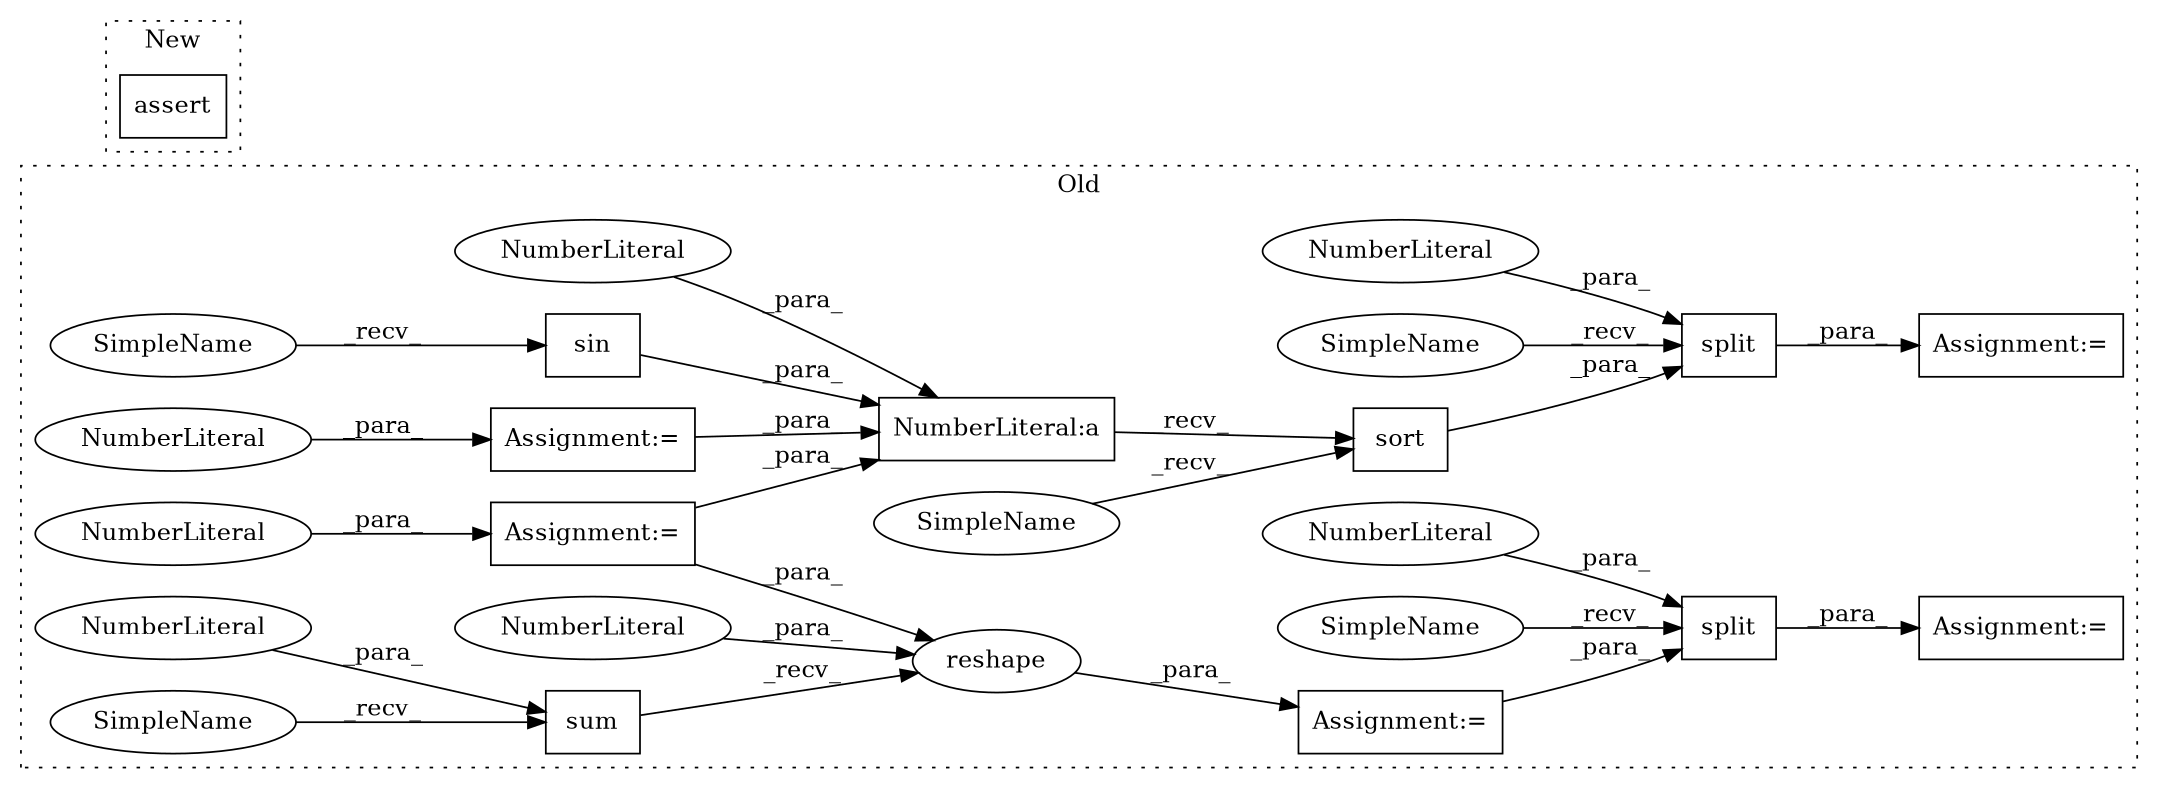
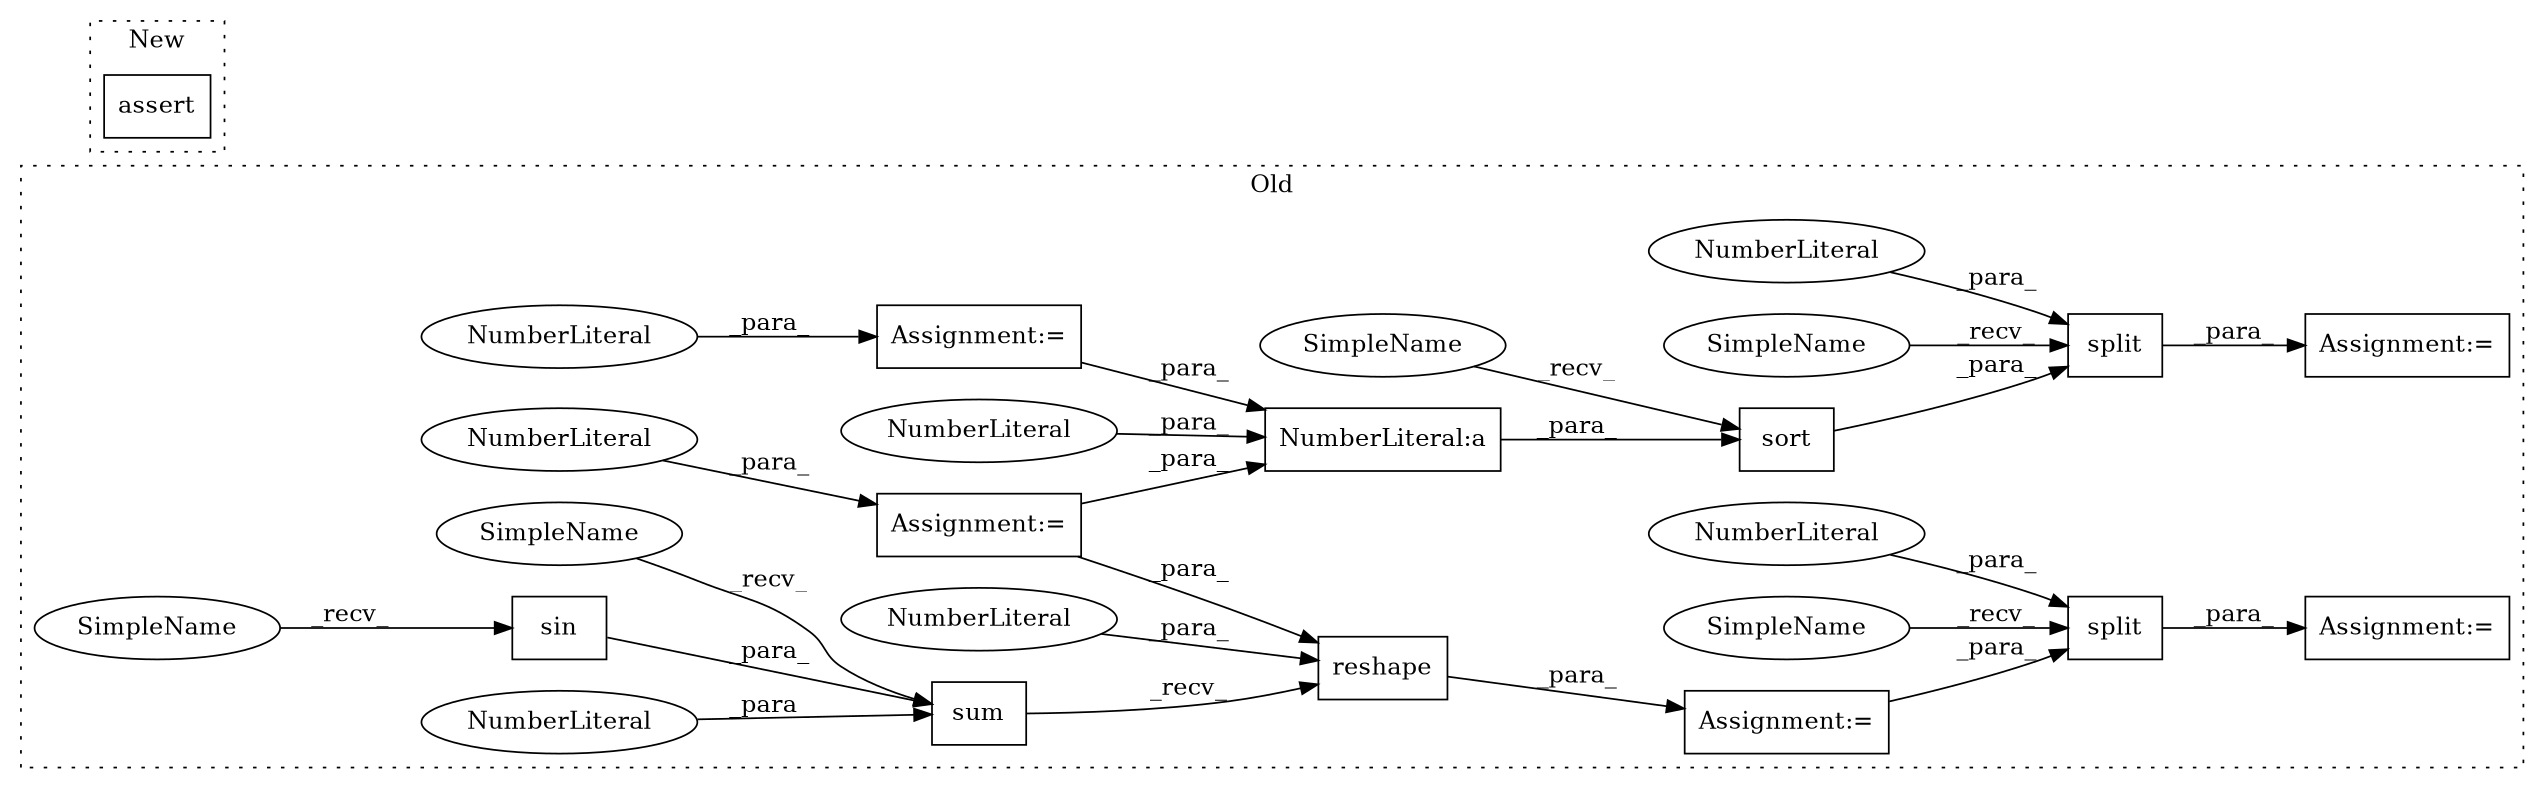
  digraph {
    rankdir=LR
    node [a=32 l=1 shape=box]
-   n1 [l="8,1" label=reshape s="442,457" shape=ellipse]
+   n1 [l="8,1" label=reshape s="442,457"]
    n2 [a=7 label="Assignment:=" s=415]
    n3 [a=7 l=2 label="Assignment:=" s=532]
    n4 [a=34 label=NumberLiteral s=456 shape=ellipse]
    n5 [l="6,1" label=split s="540,549"]
    n6 [a=34 label=NumberLiteral s=548 shape=ellipse]
    n7 [l="6,1" label=split s="494,503"]
    n8 [a=34 label=NumberLiteral s=502 shape=ellipse]
    n9 [a=7 label="Assignment:=" s=351]
    n10 [a=34 label=NumberLiteral s=352 shape=ellipse]
    n11 [a=7 l=2 label="Assignment:=" s=486]
    n12 [a=7 label="Assignment:=" s=336]
    n13 [a=34 l=3 label=NumberLiteral s=337 shape=ellipse]
    n14 [a=27 l=3 label="NumberLiteral:a" s=374]
    n15 [a=34 l=2 label=NumberLiteral s=372 shape=ellipse]
    n16 [l="4,1" label=sin s="432,437"]
    n17 [l="4,1" label=sum s="422,440"]
    n18 [a=34 label=NumberLiteral s=439 shape=ellipse]
    n19 [l="5,1" label=sort s="367,407"]
    n20 [a=42 l=5 label=SimpleName s=488 shape=ellipse]
    n21 [a=42 l=5 label=SimpleName s=534 shape=ellipse]
    n22 [a=42 l=5 label=SimpleName s=361 shape=ellipse]
    n23 [a=42 l=5 label=SimpleName s=416 shape=ellipse]
    n24 [a=42 l=5 label=SimpleName s=426 shape=ellipse]
    n25 [l="11,1" label=assert s="563,610"]
    subgraph cluster_1 {
      label=Old
      style=dotted
      n1
      n2
      n3
      n4
      n5
      n6
      n7
      n8
      n9
      n10
      n11
      n12
      n13
      n14
      n15
      n16
      n17
      n18
      n19
      n20
      n21
      n22
      n23
      n24
    }
    subgraph cluster_2 {
      label=New
      style=dotted
      n25
    }
    n1 -> n2 [label=_para_]
    n2 -> n5 [label=_para_]
    n4 -> n1 [label=_para_]
    n5 -> n3 [label=_para_]
    n6 -> n5 [label=_para_]
    n7 -> n11 [label=_para_]
    n8 -> n7 [label=_para_]
    n9 -> n14 [label=_para_]
    n10 -> n9 [label=_para_]
    n12 -> n1 [label=_para_]
    n12 -> n14 [label=_para_]
    n13 -> n12 [label=_para_]
-   n14 -> n19 [label=_recv_]
+   n14 -> n19 [label=_para_]
    n15 -> n14 [label=_para_]
-   n16 -> n14 [label=_para_]
+   n16 -> n17 [label=_para_]
    n17 -> n1 [label=_recv_]
    n18 -> n17 [label=_para_]
    n19 -> n7 [label=_para_]
    n20 -> n7 [label=_recv_]
    n21 -> n5 [label=_recv_]
    n22 -> n19 [label=_recv_]
    n23 -> n17 [label=_recv_]
    n24 -> n16 [label=_recv_]
  }
